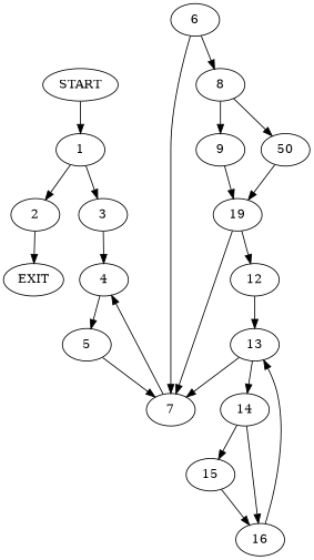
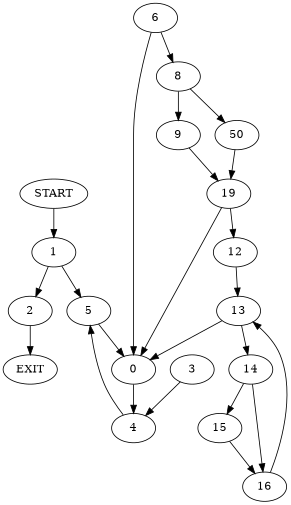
  digraph {
    n1 [label=START]
    1
    2
    3
    n5 [label=EXIT]
    4
    5
-   7
+   7 [label=0]
    6
    8
    9
    n12 [label=50]
    n13 [label=19]
    12
    13
    14
    15
    16
    n1 -> 1
    1 -> 2
-   1 -> 3
+   1 -> 5
    2 -> n5
    3 -> 4
    4 -> 5
    5 -> 7
    7 -> 4
    6 -> 7
    6 -> 8
    8 -> 9
    8 -> n12
    9 -> n13
    n12 -> n13
    n13 -> 7
    n13 -> 12
    12 -> 13
    13 -> 7
    13 -> 14
    14 -> 15
    14 -> 16
    15 -> 16
    16 -> 13
  }
